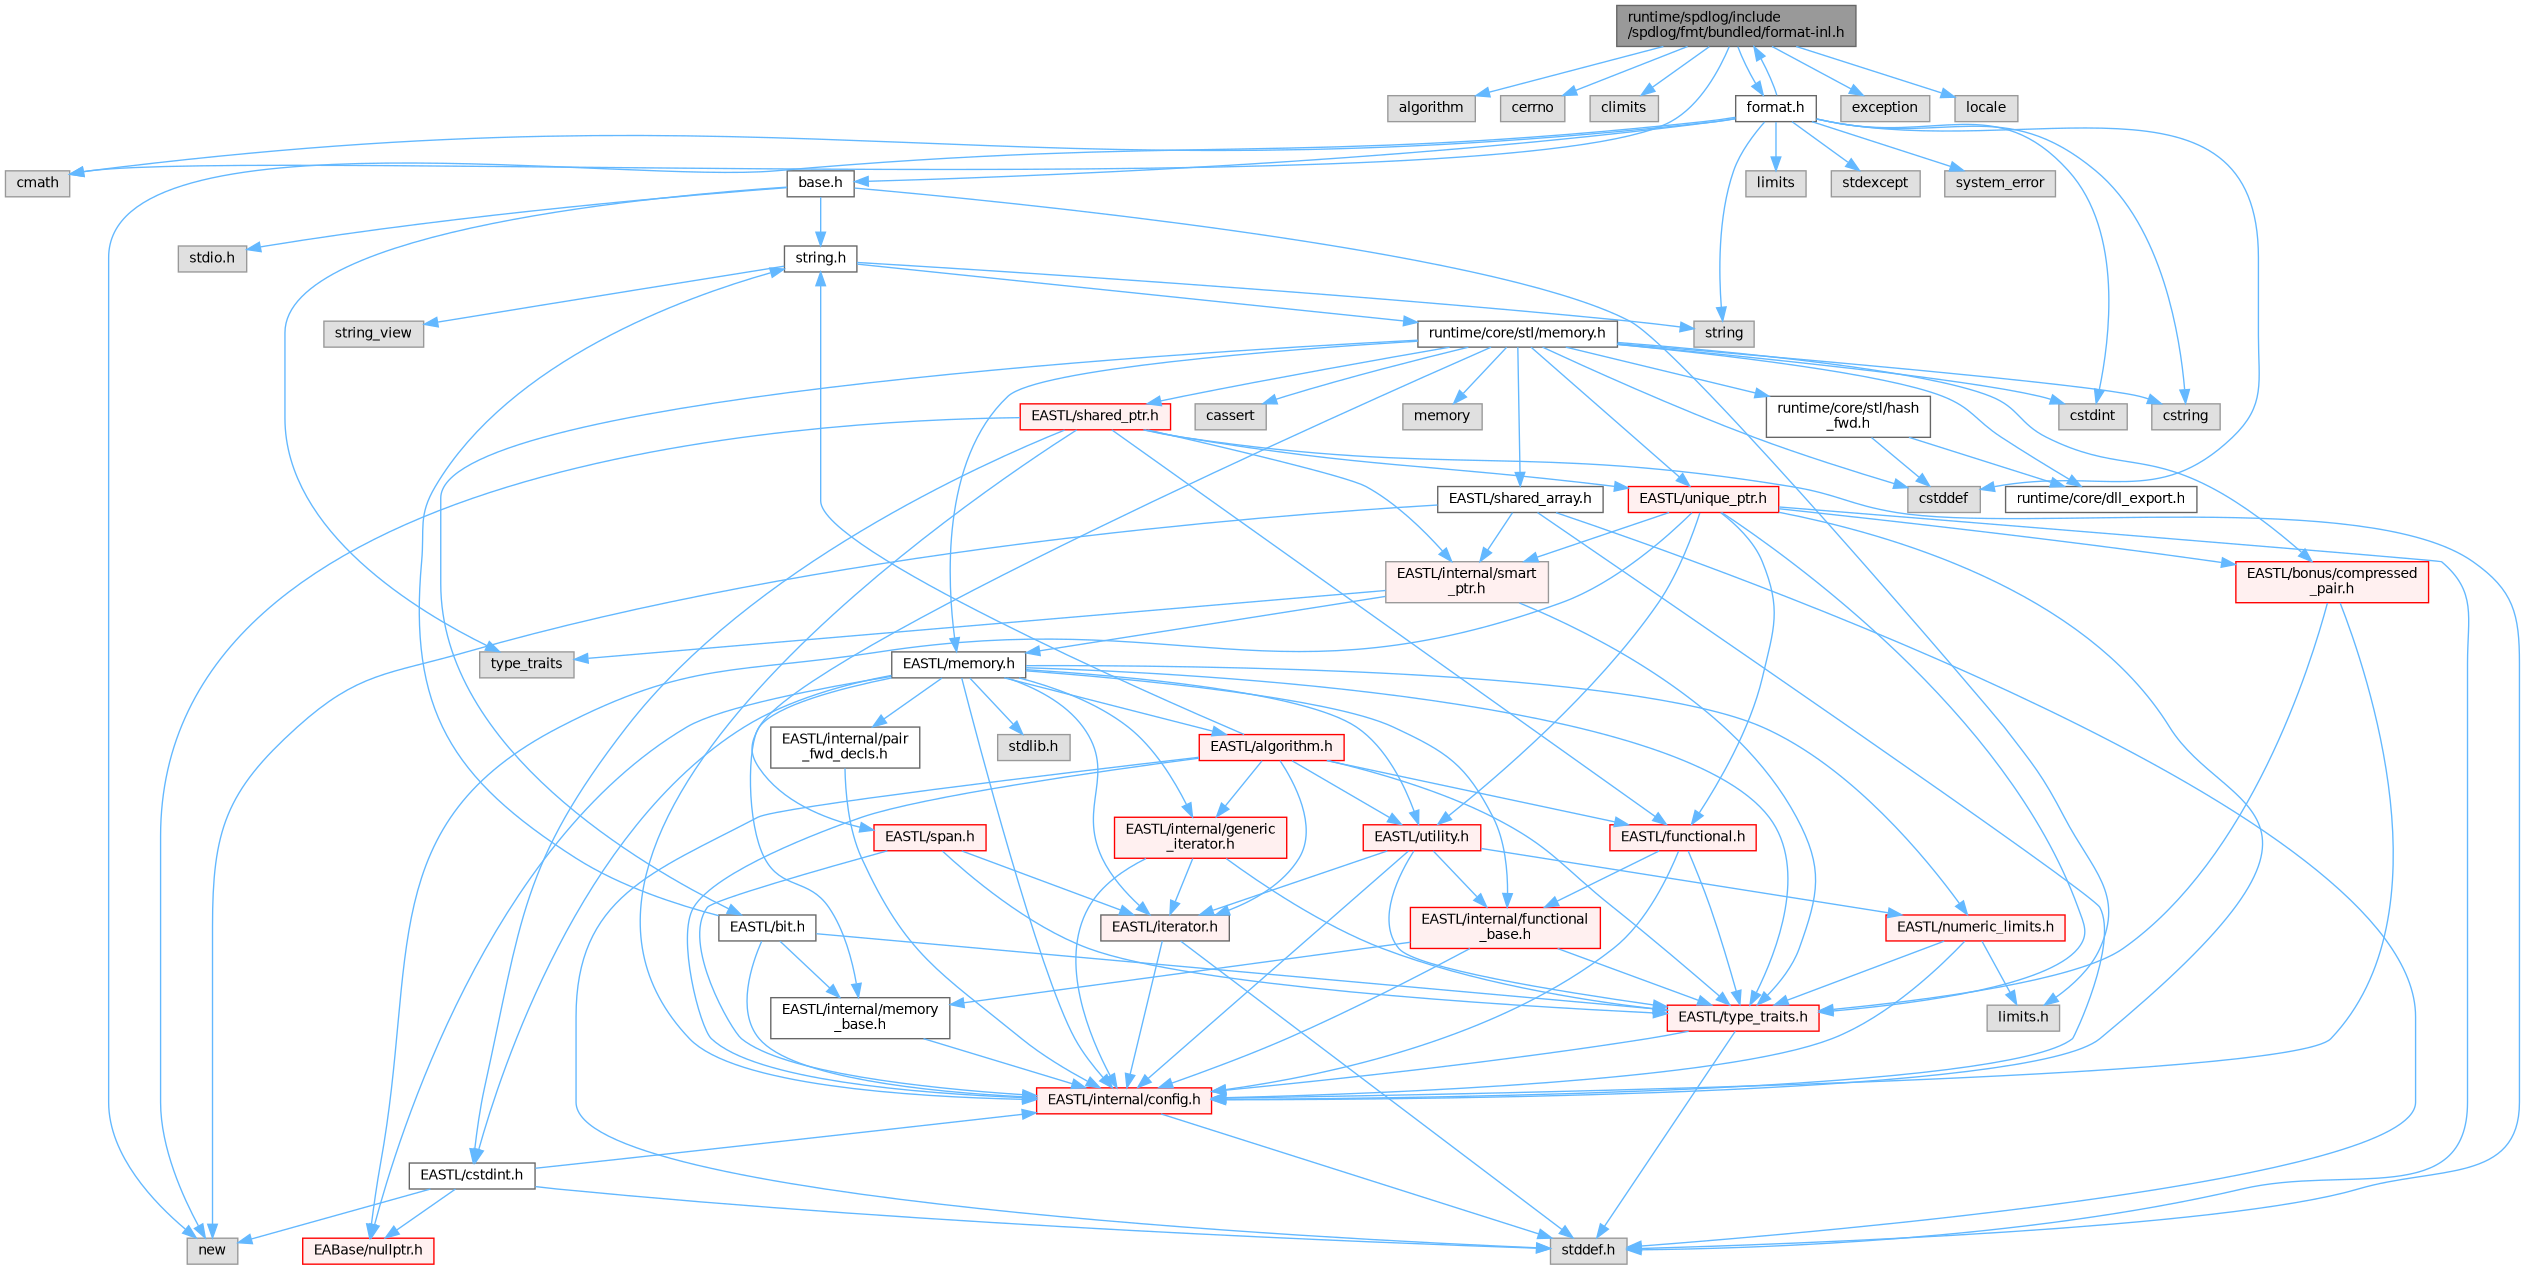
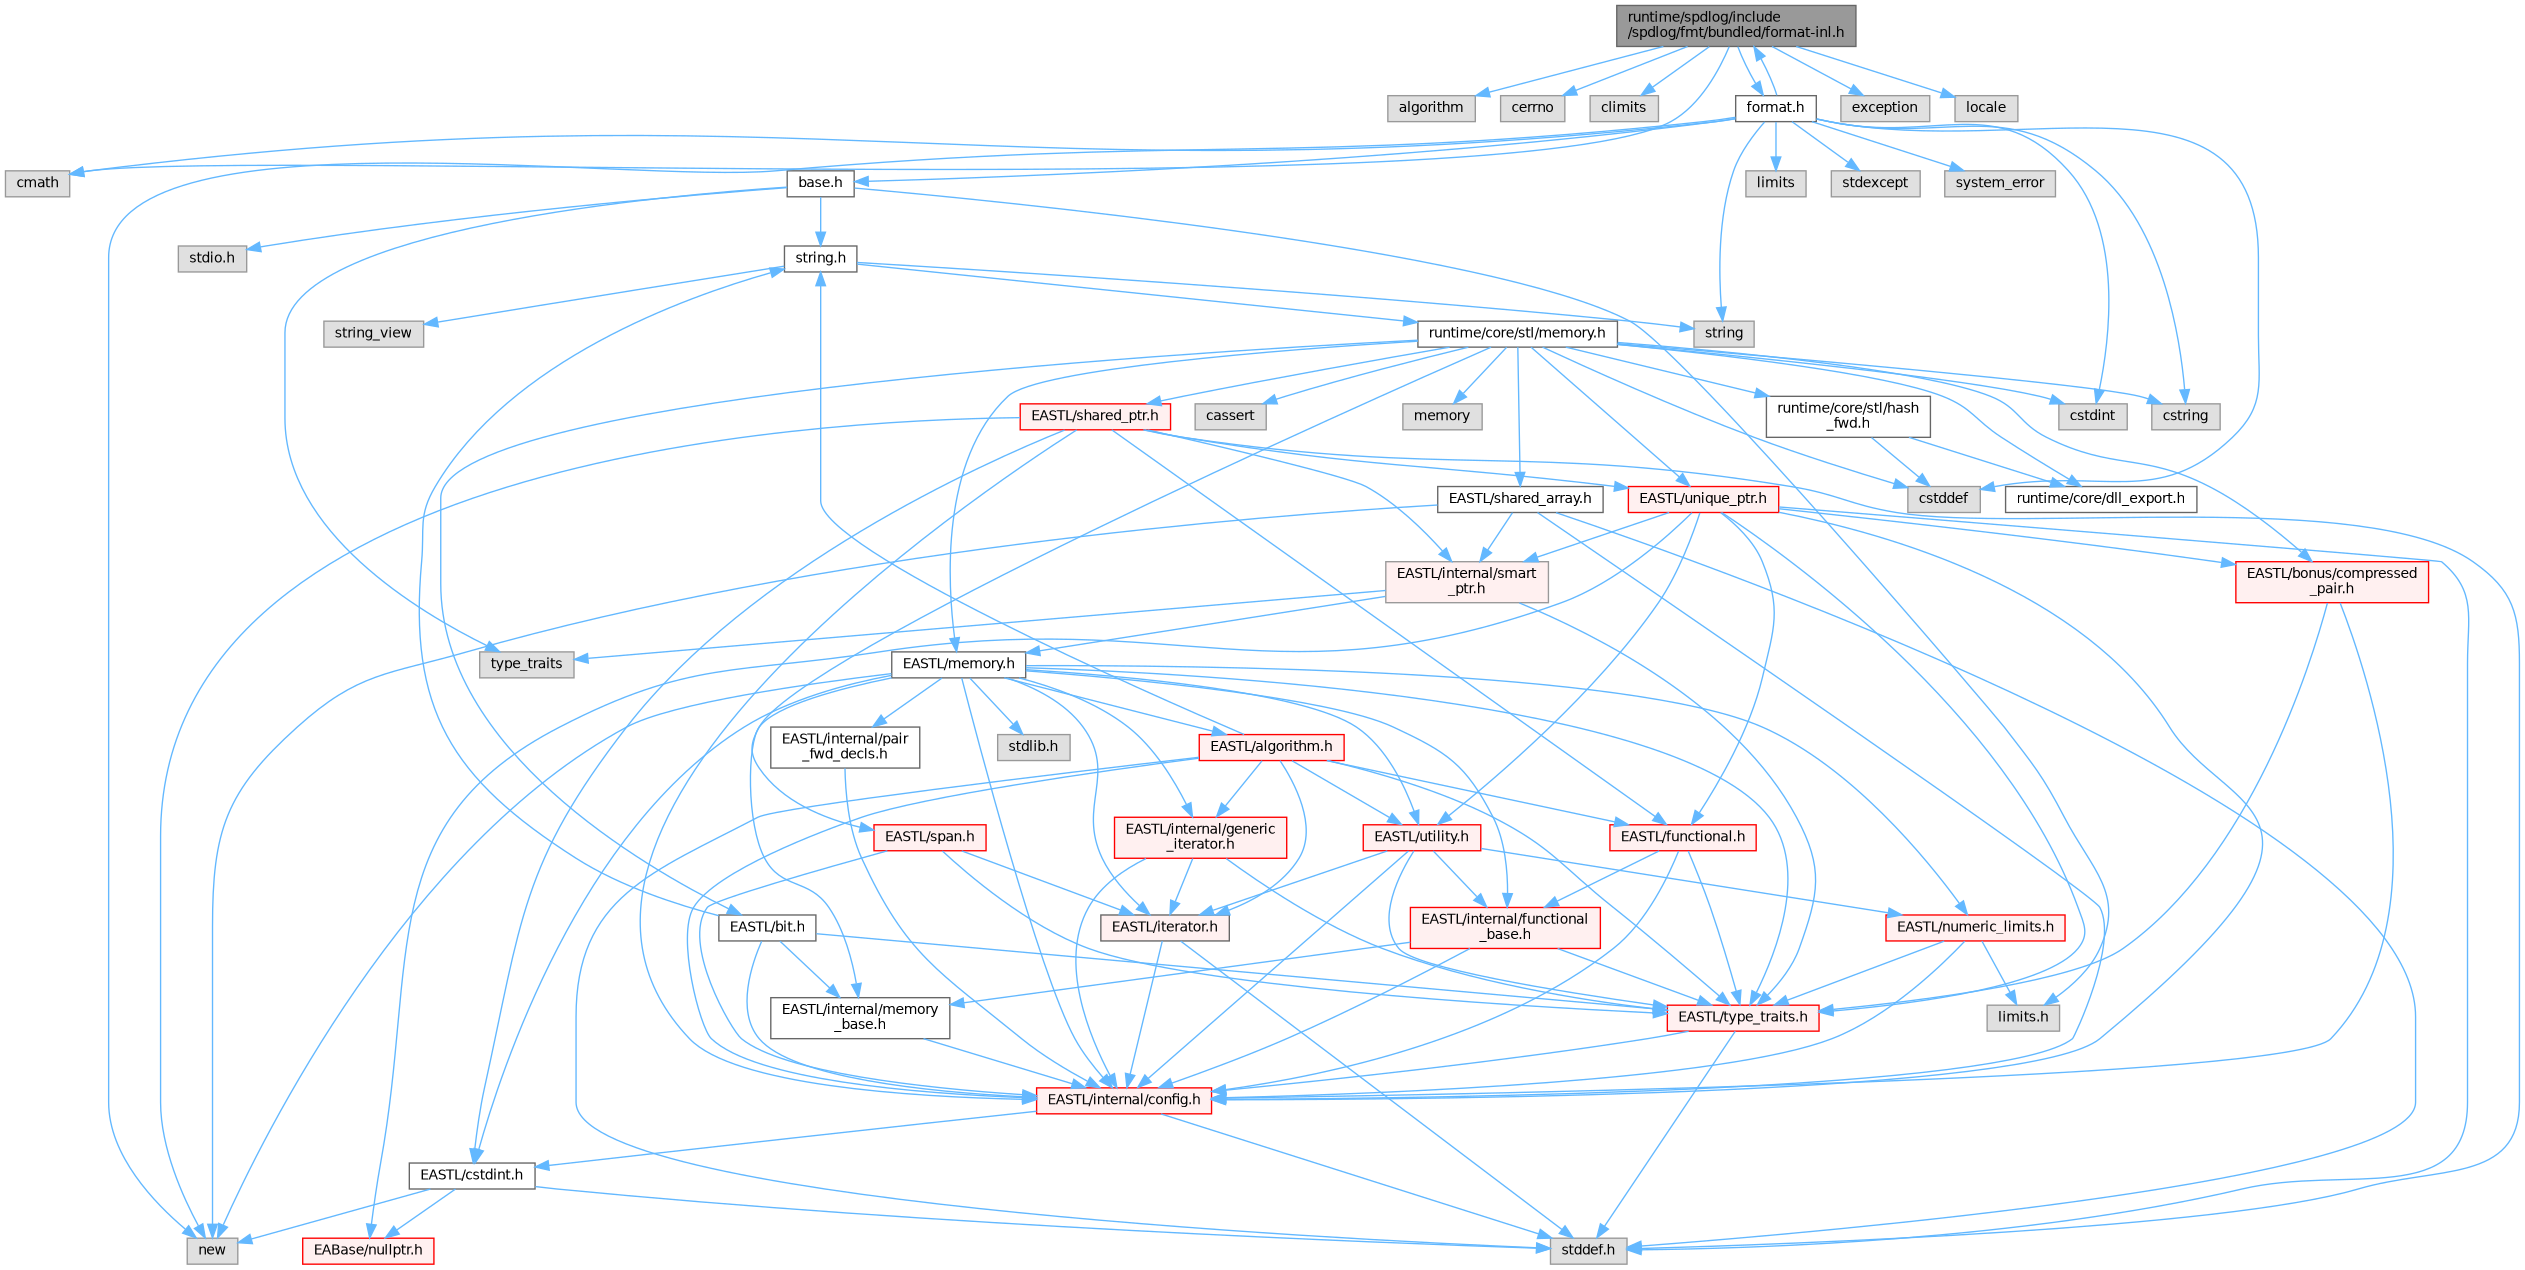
  digraph {
    node [color=grey60 fillcolor="#E0E0E0" fontname=Helvetica fontsize=10 shape=box style=filled]
    edge [color=steelblue1 fontname=Helvetica fontsize=10 labelfontname=Helvetica labelfontsize=10 style=solid]
    n1 [color=gray40 fillcolor=grey60 fontcolor=black height=0.2 label="runtime/spdlog/include\l/spdlog/fmt/bundled/format-inl.h" width=0.4]
    n2 [height=0.2 label=algorithm width=0.4]
    n3 [height=0.2 label=cerrno width=0.4]
    n4 [height=0.2 label=climits width=0.4]
    n5 [height=0.2 label=cmath width=0.4]
    n6 [height=0.2 label=exception width=0.4]
    n7 [color=grey40 fillcolor=white height=0.2 label="format.h" width=0.4]
    n8 [height=0.2 label=locale width=0.4]
    n9 [color=grey40 fillcolor=white height=0.2 label="base.h" width=0.4]
    n10 [height=0.2 label=string width=0.4]
    n11 [height=0.2 label=cstddef width=0.4]
    n12 [height=0.2 label=cstdint width=0.4]
    n13 [height=0.2 label=cstring width=0.4]
    n14 [height=0.2 label=new width=0.4]
    n15 [height=0.2 label=limits width=0.4]
    n16 [height=0.2 label=stdexcept width=0.4]
    n17 [height=0.2 label=system_error width=0.4]
    n18 [height=0.2 label="limits.h" width=0.4]
    n19 [height=0.2 label="stdio.h" width=0.4]
    n20 [color=grey40 fillcolor=white height=0.2 label="string.h" width=0.4]
    n21 [height=0.2 label=type_traits width=0.4]
    n22 [height=0.2 label=string_view width=0.4]
    n23 [color=grey40 fillcolor=white height=0.2 label="runtime/core/stl/memory.h" width=0.4]
    n24 [height=0.2 label=cassert width=0.4]
    n25 [height=0.2 label=memory width=0.4]
    n26 [color=grey40 fillcolor=white height=0.2 label="EASTL/bit.h" width=0.4]
    n27 [color=grey40 fillcolor=white height=0.2 label="EASTL/memory.h" width=0.4]
    n28 [color=grey40 fillcolor=white height=0.2 label="EASTL/shared_array.h" width=0.4]
    n29 [color=red fillcolor="#FFF0F0" height=0.2 label="EASTL/unique_ptr.h" width=0.4]
    n30 [color=red fillcolor="#FFF0F0" height=0.2 label="EASTL/bonus/compressed\l_pair.h" width=0.4]
    n31 [color=red fillcolor="#FFF0F0" height=0.2 label="EASTL/shared_ptr.h" width=0.4]
    n32 [color=red fillcolor="#FFF0F0" height=0.2 label="EASTL/span.h" width=0.4]
    n33 [color=grey40 fillcolor=white height=0.2 label="runtime/core/dll_export.h" width=0.4]
    n34 [color=grey40 fillcolor=white height=0.2 label="runtime/core/stl/hash\l_fwd.h" width=0.4]
    n35 [color=red fillcolor="#FFF0F0" height=0.2 label="EASTL/internal/config.h" width=0.4]
    n36 [color=grey40 fillcolor=white height=0.2 label="EASTL/internal/memory\l_base.h" width=0.4]
    n37 [color=red fillcolor="#FFF0F0" height=0.2 label="EASTL/type_traits.h" width=0.4]
    n38 [color=red fillcolor="#FFF0F0" height=0.2 label="EASTL/internal/generic\l_iterator.h" width=0.4]
    n39 [color=grey40 fillcolor="#FFF0F0" height=0.2 label="EASTL/iterator.h" width=0.4]
    n40 [color=grey40 fillcolor=white height=0.2 label="EASTL/internal/pair\l_fwd_decls.h" width=0.4]
    n41 [color=red fillcolor="#FFF0F0" height=0.2 label="EASTL/internal/functional\l_base.h" width=0.4]
    n42 [color=red fillcolor="#FFF0F0" height=0.2 label="EASTL/algorithm.h" width=0.4]
    n43 [color=red fillcolor="#FFF0F0" height=0.2 label="EASTL/utility.h" width=0.4]
    n44 [color=red fillcolor="#FFF0F0" height=0.2 label="EASTL/numeric_limits.h" width=0.4]
    n45 [color=grey40 fillcolor=white height=0.2 label="EASTL/cstdint.h" width=0.4]
    n46 [height=0.2 label="stdlib.h" width=0.4]
    n47 [height=0.2 label="stddef.h" width=0.4]
    n48 [fillcolor="#FFF0F0" height=0.2 label="EASTL/internal/smart\l_ptr.h" width=0.4]
    n49 [color=red fillcolor="#FFF0F0" height=0.2 label="EASTL/functional.h" width=0.4]
    n50 [color=red fillcolor="#FFF0F0" height=0.2 label="EABase/nullptr.h" width=0.4]
    n1 -> n2
    n1 -> n3
    n1 -> n4
    n1 -> n5
    n1 -> n6
    n1 -> n7
    n1 -> n8
    n7 -> n1
    n7 -> n5
    n7 -> n9
    n7 -> n10
    n7 -> n11
    n7 -> n12
    n7 -> n13
    n7 -> n14
    n7 -> n15
    n7 -> n16
    n7 -> n17
    n9 -> n18
    n9 -> n19
    n9 -> n20
    n9 -> n21
    n20 -> n10
    n20 -> n22
    n20 -> n23
    n23 -> n11
    n23 -> n12
    n23 -> n13
    n23 -> n24
    n23 -> n25
    n23 -> n26
    n23 -> n27
    n23 -> n28
    n23 -> n29
    n23 -> n30
    n23 -> n31
    n23 -> n32
    n23 -> n33
    n23 -> n34
    n26 -> n20
    n26 -> n35
    n26 -> n36
    n26 -> n37
-   n27 -> n50
+   n27 -> n14
    n27 -> n35
    n27 -> n36
    n27 -> n37
    n27 -> n38
    n27 -> n39
    n27 -> n40
    n27 -> n41
    n27 -> n42
    n27 -> n43
    n27 -> n44
    n27 -> n45
    n27 -> n46
    n28 -> n14
    n28 -> n35
    n28 -> n47
    n28 -> n48
    n29 -> n30
    n29 -> n35
    n29 -> n37
    n29 -> n43
    n29 -> n47
    n29 -> n48
    n29 -> n49
    n29 -> n50
    n30 -> n35
    n30 -> n37
    n31 -> n14
    n31 -> n29
    n31 -> n35
    n31 -> n45
    n31 -> n47
    n31 -> n48
    n31 -> n49
    n32 -> n35
    n32 -> n37
    n32 -> n39
    n34 -> n11
    n34 -> n33
    n35 -> n47
    n36 -> n35
    n37 -> n35
    n37 -> n47
    n38 -> n35
    n38 -> n37
    n38 -> n39
    n39 -> n35
    n39 -> n47
    n40 -> n35
    n41 -> n35
    n41 -> n36
    n41 -> n37
    n42 -> n20
    n42 -> n35
    n42 -> n37
    n42 -> n38
    n42 -> n39
    n42 -> n43
    n42 -> n47
    n42 -> n49
    n43 -> n35
    n43 -> n37
    n43 -> n39
    n43 -> n41
    n43 -> n44
    n44 -> n18
    n44 -> n35
    n44 -> n37
    n45 -> n14
-   n45 -> n35
+   n35 -> n45
    n45 -> n47
    n45 -> n50
    n48 -> n21
    n48 -> n27
    n48 -> n37
    n49 -> n35
    n49 -> n37
    n49 -> n41
  }
